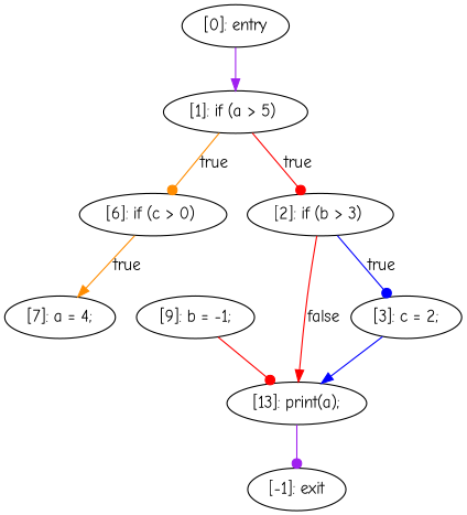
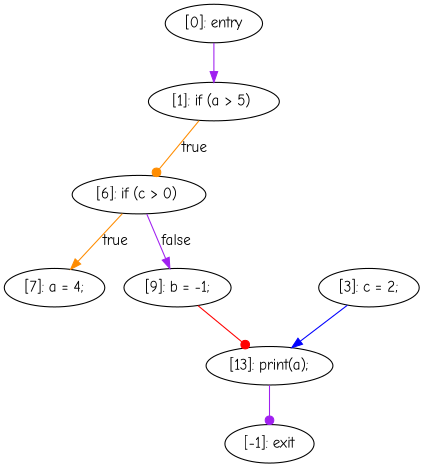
  digraph {
    fontname="Comic Neue"
    node [fontname="Comic Neue"]
    edge [arrowhead=dot color=purple fontname="Comic Neue"]
    n1 [label="[7]: a = 4;\n"]
    n2 [label="[13]: print(a);\n"]
    n3 [label="[-1]: exit"]
    n4 [label="[9]: b = -1;\n"]
    n5 [label="[1]: if (a > 5) "]
    n6 [label="[6]: if (c > 0) "]
-   n7 [label="[2]: if (b > 3) "]
    n8 [label="[3]: c = 2;\n"]
    n9 [label="[0]: entry"]
    n2 -> n3
    n4 -> n2 [color=red]
    n5 -> n6 [color=darkorange label=true]
-   n5 -> n7 [color=red label=true]
    n6 -> n1 [arrowhead=normal color=darkorange label=true]
-   n7 -> n2 [arrowhead=normal color=red label=false]
-   n7 -> n8 [color=blue label=true]
+   n6 -> n4 [arrowhead=normal label=false]
    n8 -> n2 [arrowhead=normal color=blue]
    n9 -> n5 [arrowhead=normal]
  }
